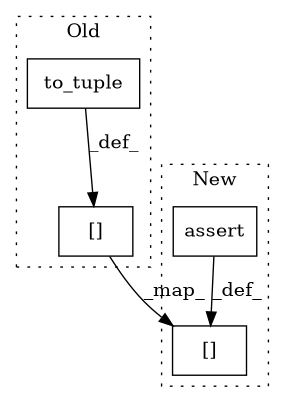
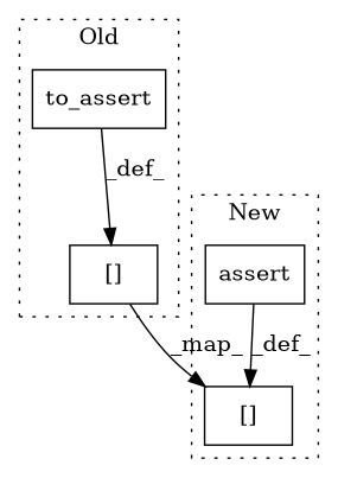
  digraph {
    node [a=32 l="16,1" shape=box]
-   n1 [l="9,1" label=to_tuple s="799,815"]
+   n1 [l="9,1" label=to_assert s="799,815"]
    n2 [a=2 label="[]" s="772,797"]
    n3 [l="21,1" label=assert s="902,944"]
    n4 [a=2 label="[]" s="875,900"]
    subgraph cluster_1 {
      label=Old
      style=dotted
      n1
      n2
    }
    subgraph cluster_2 {
      label=New
      style=dotted
      n3
      n4
    }
    n1 -> n2 [label=_def_]
    n2 -> n4 [label=_map_]
    n3 -> n4 [label=_def_]
  }
